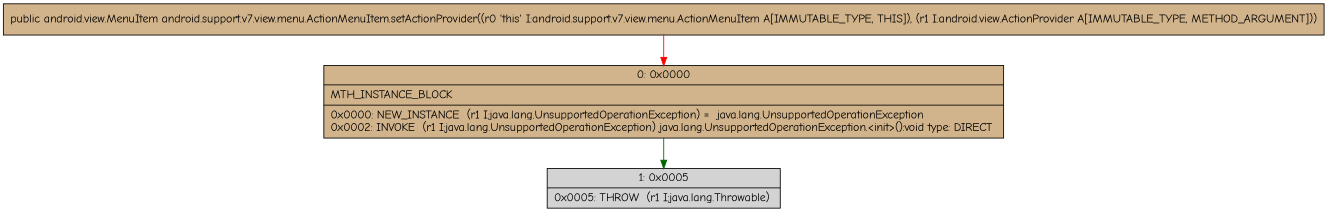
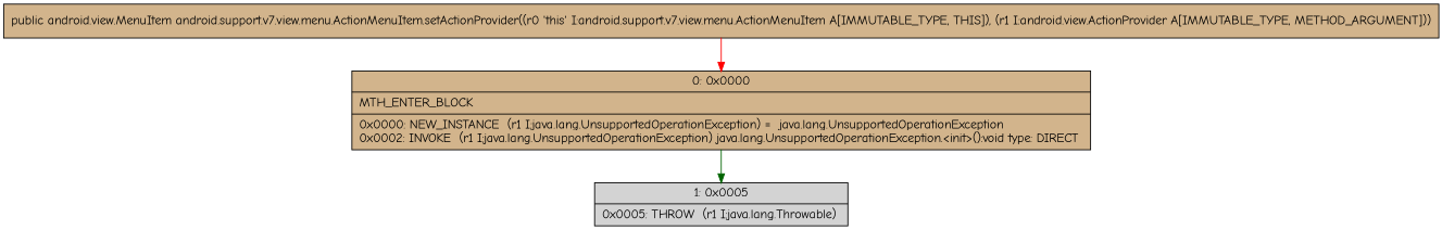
  digraph {
    fontname="Comic Neue"
    node [shape=record style=filled fillcolor=tan fontname="Comic Neue"]
    edge [fontname="Comic Neue"]
-   n1 [label="{0\:\ 0x0000|MTH_INSTANCE_BLOCK\l|0x0000: NEW_INSTANCE  (r1 I:java.lang.UnsupportedOperationException) =  java.lang.UnsupportedOperationException \l0x0002: INVOKE  (r1 I:java.lang.UnsupportedOperationException) java.lang.UnsupportedOperationException.\<init\>():void type: DIRECT \l}"]
+   n1 [label="{0\:\ 0x0000|MTH_ENTER_BLOCK\l|0x0000: NEW_INSTANCE  (r1 I:java.lang.UnsupportedOperationException) =  java.lang.UnsupportedOperationException \l0x0002: INVOKE  (r1 I:java.lang.UnsupportedOperationException) java.lang.UnsupportedOperationException.\<init\>():void type: DIRECT \l}"]
    n2 [label="{1\:\ 0x0005|0x0005: THROW  (r1 I:java.lang.Throwable) \l}" fillcolor=lightgrey]
    n3 [label="{public android.view.MenuItem android.support.v7.view.menu.ActionMenuItem.setActionProvider((r0 'this' I:android.support.v7.view.menu.ActionMenuItem A[IMMUTABLE_TYPE, THIS]), (r1 I:android.view.ActionProvider A[IMMUTABLE_TYPE, METHOD_ARGUMENT])) }"]
    n1 -> n2 [color=darkgreen]
    n3 -> n1 [color=red]
  }
